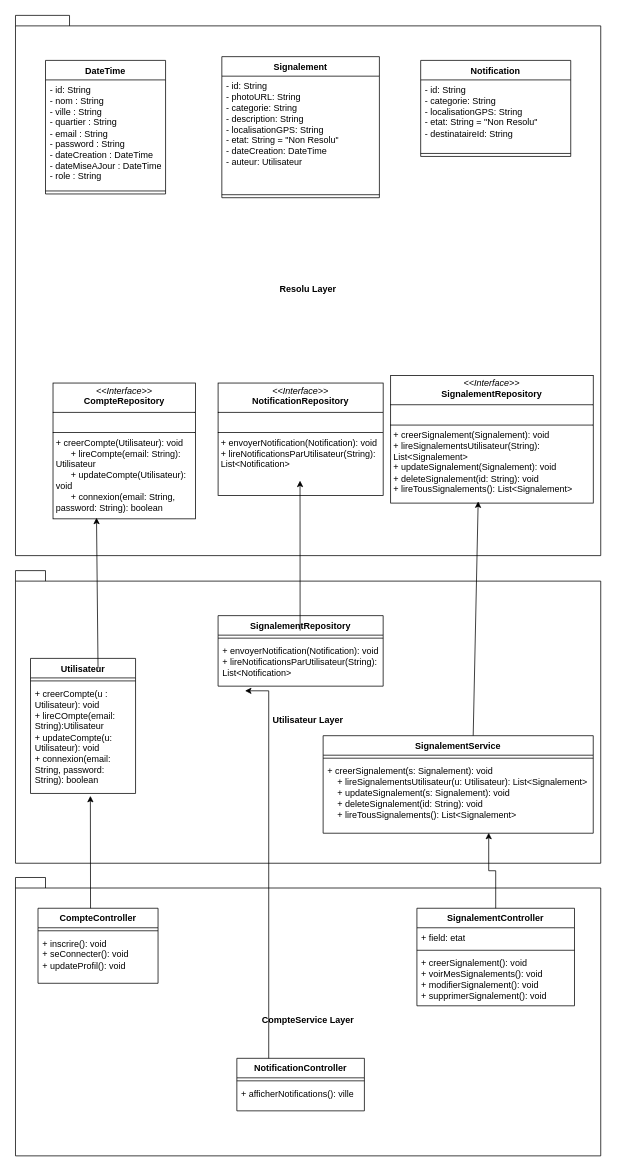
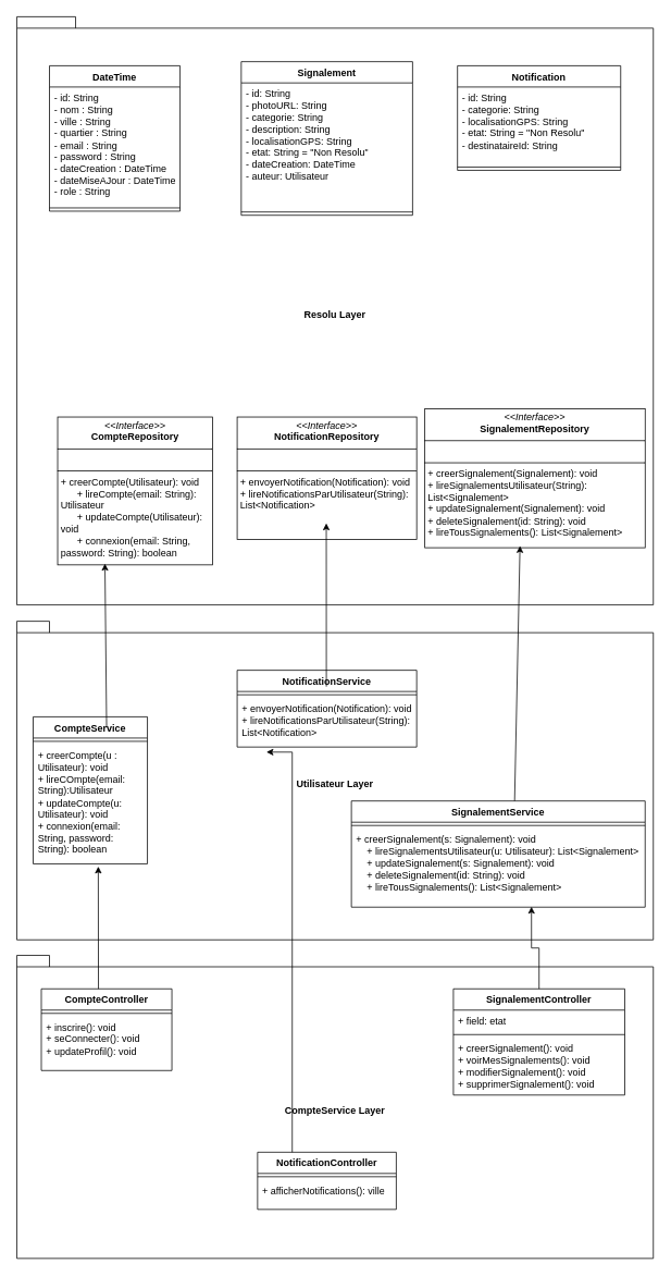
  <mxCell id="0" />
  <mxCell id="1" parent="0" />
  <mxCell id="2" value="Resolu Layer" style="shape=folder;fontStyle=1;spacingTop=10;tabWidth=40;tabHeight=14;tabPosition=left;html=1;whiteSpace=wrap;" vertex="1" parent="1"><mxGeometry x="20" y="20" width="780" height="720" as="geometry" /></mxCell>
  <mxCell id="3" value="DateTime" style="swimlane;fontStyle=1;align=center;verticalAlign=top;childLayout=stackLayout;horizontal=1;startSize=26;horizontalStack=0;resizeParent=1;resizeParentMax=0;resizeLast=0;collapsible=1;marginBottom=0;whiteSpace=wrap;html=1;" vertex="1" parent="1"><mxGeometry x="60" y="80" width="160" height="178" as="geometry" /></mxCell>
  <mxCell id="4" value="- id: String&lt;div&gt;- nom : String&lt;/div&gt;&lt;div&gt;- ville : String&lt;/div&gt;&lt;div&gt;- quartier : String&lt;/div&gt;&lt;div&gt;- email : String&lt;/div&gt;&lt;div&gt;- password : String&lt;/div&gt;&lt;div&gt;- dateCreation : DateTime&lt;/div&gt;&lt;div&gt;- dateMiseAJour : DateTime&lt;/div&gt;&lt;div&gt;- role : String&lt;/div&gt;" style="text;strokeColor=none;fillColor=none;align=left;verticalAlign=top;spacingLeft=4;spacingRight=4;overflow=hidden;rotatable=0;points=[[0,0.5],[1,0.5]];portConstraint=eastwest;whiteSpace=wrap;html=1;" vertex="1" parent="3"><mxGeometry y="26" width="160" height="144" as="geometry" /></mxCell>
  <mxCell id="5" value="" style="line;strokeWidth=1;fillColor=none;align=left;verticalAlign=middle;spacingTop=-1;spacingLeft=3;spacingRight=3;rotatable=0;labelPosition=right;points=[];portConstraint=eastwest;strokeColor=inherit;" vertex="1" parent="3"><mxGeometry y="170" width="160" height="8" as="geometry" /></mxCell>
  <mxCell id="6" value="Signalement" style="swimlane;fontStyle=1;align=center;verticalAlign=top;childLayout=stackLayout;horizontal=1;startSize=26;horizontalStack=0;resizeParent=1;resizeParentMax=0;resizeLast=0;collapsible=1;marginBottom=0;whiteSpace=wrap;html=1;" vertex="1" parent="1"><mxGeometry x="295" y="75" width="210" height="188" as="geometry" /></mxCell>
  <mxCell id="7" value="&lt;div&gt;- id: String&lt;/div&gt;&lt;div&gt;- photoURL: String&lt;/div&gt;&lt;div&gt;- categorie: String&lt;/div&gt;&lt;div&gt;- description: String&lt;/div&gt;&lt;div&gt;- localisationGPS: String&lt;/div&gt;&lt;div&gt;- etat: String = &quot;Non Resolu&quot;&lt;/div&gt;&lt;div&gt;&lt;span style=&quot;background-color: transparent; color: light-dark(rgb(0, 0, 0), rgb(255, 255, 255));&quot;&gt;- dateCreation: DateTime&lt;/span&gt;&lt;/div&gt;&lt;div&gt;- auteur: Utilisateur&lt;/div&gt;" style="text;strokeColor=none;fillColor=none;align=left;verticalAlign=top;spacingLeft=4;spacingRight=4;overflow=hidden;rotatable=0;points=[[0,0.5],[1,0.5]];portConstraint=eastwest;whiteSpace=wrap;html=1;" vertex="1" parent="6"><mxGeometry y="26" width="210" height="154" as="geometry" /></mxCell>
  <mxCell id="8" value="" style="line;strokeWidth=1;fillColor=none;align=left;verticalAlign=middle;spacingTop=-1;spacingLeft=3;spacingRight=3;rotatable=0;labelPosition=right;points=[];portConstraint=eastwest;strokeColor=inherit;" vertex="1" parent="6"><mxGeometry y="180" width="210" height="8" as="geometry" /></mxCell>
  <mxCell id="9" value="&lt;p style=&quot;margin:0px;margin-top:4px;text-align:center;&quot;&gt;&lt;i&gt;&amp;lt;&amp;lt;Interface&amp;gt;&amp;gt;&lt;/i&gt;&lt;br&gt;&lt;b&gt;CompteRepository&lt;/b&gt;&lt;/p&gt;&lt;hr size=&quot;1&quot; style=&quot;border-style:solid;&quot;&gt;&lt;p style=&quot;margin:0px;margin-left:4px;&quot;&gt;&lt;br&gt;&lt;/p&gt;&lt;hr size=&quot;1&quot; style=&quot;border-style:solid;&quot;&gt;&lt;p style=&quot;margin:0px;margin-left:4px;&quot;&gt;+ creerCompte(Utilisateur): void&lt;/p&gt;&lt;p style=&quot;margin:0px;margin-left:4px;&quot;&gt;&amp;nbsp; &amp;nbsp; &amp;nbsp; + lireCompte(email: String): Utilisateur&lt;/p&gt;&lt;p style=&quot;margin:0px;margin-left:4px;&quot;&gt;&amp;nbsp; &amp;nbsp; &amp;nbsp; + updateCompte(Utilisateur): void&lt;/p&gt;&lt;p style=&quot;margin:0px;margin-left:4px;&quot;&gt;&amp;nbsp; &amp;nbsp; &amp;nbsp; + connexion(email: String, password: String): boolean&lt;/p&gt;" style="verticalAlign=top;align=left;overflow=fill;html=1;whiteSpace=wrap;" vertex="1" parent="1"><mxGeometry x="70" y="510" width="190" height="181" as="geometry" /></mxCell>
  <mxCell id="10" value="Notification" style="swimlane;fontStyle=1;align=center;verticalAlign=top;childLayout=stackLayout;horizontal=1;startSize=26;horizontalStack=0;resizeParent=1;resizeParentMax=0;resizeLast=0;collapsible=1;marginBottom=0;whiteSpace=wrap;html=1;" vertex="1" parent="1"><mxGeometry x="560" y="80" width="200" height="128" as="geometry" /></mxCell>
  <mxCell id="11" value="&lt;div&gt;- id: String&lt;/div&gt;&lt;div&gt;- categorie: String&lt;/div&gt;&lt;div&gt;- localisationGPS: String&lt;/div&gt;&lt;div&gt;- etat: String = &quot;Non Resolu&quot;&lt;/div&gt;&lt;div&gt;- destinataireId: String&lt;/div&gt;" style="text;strokeColor=none;fillColor=none;align=left;verticalAlign=top;spacingLeft=4;spacingRight=4;overflow=hidden;rotatable=0;points=[[0,0.5],[1,0.5]];portConstraint=eastwest;whiteSpace=wrap;html=1;" vertex="1" parent="10"><mxGeometry y="26" width="200" height="94" as="geometry" /></mxCell>
  <mxCell id="12" value="" style="line;strokeWidth=1;fillColor=none;align=left;verticalAlign=middle;spacingTop=-1;spacingLeft=3;spacingRight=3;rotatable=0;labelPosition=right;points=[];portConstraint=eastwest;strokeColor=inherit;" vertex="1" parent="10"><mxGeometry y="120" width="200" height="8" as="geometry" /></mxCell>
  <mxCell id="13" value="&lt;p style=&quot;margin:0px;margin-top:4px;text-align:center;&quot;&gt;&lt;i&gt;&amp;lt;&amp;lt;Interface&amp;gt;&amp;gt;&lt;/i&gt;&lt;br&gt;&lt;b&gt;NotificationRepository&lt;/b&gt;&lt;/p&gt;&lt;hr size=&quot;1&quot; style=&quot;border-style:solid;&quot;&gt;&lt;p style=&quot;margin:0px;margin-left:4px;&quot;&gt;&lt;br&gt;&lt;/p&gt;&lt;hr size=&quot;1&quot; style=&quot;border-style:solid;&quot;&gt;&lt;p style=&quot;margin:0px;margin-left:4px;&quot;&gt;+ envoyerNotification(Notification): void&lt;/p&gt;&lt;p style=&quot;margin:0px;margin-left:4px;&quot;&gt;+ lireNotificationsParUtilisateur(String): List&amp;lt;Notification&amp;gt;&lt;/p&gt;" style="verticalAlign=top;align=left;overflow=fill;html=1;whiteSpace=wrap;" vertex="1" parent="1"><mxGeometry x="290" y="510" width="220" height="150" as="geometry" /></mxCell>
  <mxCell id="14" value="Utilisateur Layer" style="shape=folder;fontStyle=1;spacingTop=10;tabWidth=40;tabHeight=14;tabPosition=left;html=1;whiteSpace=wrap;" vertex="1" parent="1"><mxGeometry x="20" y="760" width="780" height="390" as="geometry" /></mxCell>
- <mxCell id="15" value="Utilisateur" style="swimlane;fontStyle=1;align=center;verticalAlign=top;childLayout=stackLayout;horizontal=1;startSize=26;horizontalStack=0;resizeParent=1;resizeParentMax=0;resizeLast=0;collapsible=1;marginBottom=0;whiteSpace=wrap;html=1;" vertex="1" parent="1"><mxGeometry x="40" y="877" width="140" height="180" as="geometry" /></mxCell>
+ <mxCell id="15" value="CompteService" style="swimlane;fontStyle=1;align=center;verticalAlign=top;childLayout=stackLayout;horizontal=1;startSize=26;horizontalStack=0;resizeParent=1;resizeParentMax=0;resizeLast=0;collapsible=1;marginBottom=0;whiteSpace=wrap;html=1;" vertex="1" parent="1"><mxGeometry x="40" y="877" width="140" height="180" as="geometry" /></mxCell>
  <mxCell id="16" value="" style="line;strokeWidth=1;fillColor=none;align=left;verticalAlign=middle;spacingTop=-1;spacingLeft=3;spacingRight=3;rotatable=0;labelPosition=right;points=[];portConstraint=eastwest;strokeColor=inherit;" vertex="1" parent="15"><mxGeometry y="26" width="140" height="8" as="geometry" /></mxCell>
  <mxCell id="17" value="+ creerCompte(u : Utilisateur): void&lt;div&gt;+ lireCOmpte(email: String):Utilisateur&lt;/div&gt;&lt;div&gt;+ updateCompte(u: Utilisateur): void&lt;/div&gt;&lt;div&gt;+ connexion(email: String, password: String): boolean&lt;/div&gt;" style="text;strokeColor=none;fillColor=none;align=left;verticalAlign=top;spacingLeft=4;spacingRight=4;overflow=hidden;rotatable=0;points=[[0,0.5],[1,0.5]];portConstraint=eastwest;whiteSpace=wrap;html=1;" vertex="1" parent="15"><mxGeometry y="34" width="140" height="146" as="geometry" /></mxCell>
  <mxCell id="18" value="&lt;p style=&quot;margin:0px;margin-top:4px;text-align:center;&quot;&gt;&lt;i&gt;&amp;lt;&amp;lt;Interface&amp;gt;&amp;gt;&lt;/i&gt;&lt;br&gt;&lt;b&gt;SignalementRepository&lt;/b&gt;&lt;/p&gt;&lt;hr size=&quot;1&quot; style=&quot;border-style:solid;&quot;&gt;&lt;p style=&quot;margin:0px;margin-left:4px;&quot;&gt;&lt;br&gt;&lt;/p&gt;&lt;hr size=&quot;1&quot; style=&quot;border-style:solid;&quot;&gt;&lt;p style=&quot;margin:0px;margin-left:4px;&quot;&gt;+ creerSignalement(Signalement): void&lt;/p&gt;&lt;p style=&quot;margin:0px;margin-left:4px;&quot;&gt;+ lireSignalementsUtilisateur(String): List&amp;lt;Signalement&amp;gt;&lt;/p&gt;&lt;p style=&quot;margin:0px;margin-left:4px;&quot;&gt;+ updateSignalement(Signalement): void&lt;/p&gt;&lt;p style=&quot;margin:0px;margin-left:4px;&quot;&gt;+ deleteSignalement(id: String): void&lt;/p&gt;&lt;p style=&quot;margin:0px;margin-left:4px;&quot;&gt;+ lireTousSignalements(): List&amp;lt;Signalement&amp;gt;&lt;/p&gt;" style="verticalAlign=top;align=left;overflow=fill;html=1;whiteSpace=wrap;" vertex="1" parent="1"><mxGeometry x="520" y="500" width="270" height="170" as="geometry" /></mxCell>
  <mxCell id="19" value="SignalementService" style="swimlane;fontStyle=1;align=center;verticalAlign=top;childLayout=stackLayout;horizontal=1;startSize=26;horizontalStack=0;resizeParent=1;resizeParentMax=0;resizeLast=0;collapsible=1;marginBottom=0;whiteSpace=wrap;html=1;" vertex="1" parent="1"><mxGeometry x="430" y="980" width="360" height="130" as="geometry" /></mxCell>
  <mxCell id="20" value="" style="line;strokeWidth=1;fillColor=none;align=left;verticalAlign=middle;spacingTop=-1;spacingLeft=3;spacingRight=3;rotatable=0;labelPosition=right;points=[];portConstraint=eastwest;strokeColor=inherit;" vertex="1" parent="19"><mxGeometry y="26" width="360" height="8" as="geometry" /></mxCell>
  <mxCell id="21" value="&lt;div&gt;+ creerSignalement(s: Signalement): void&lt;/div&gt;&lt;div&gt;&amp;nbsp; &amp;nbsp; + lireSignalementsUtilisateur(u: Utilisateur): List&amp;lt;Signalement&amp;gt;&lt;/div&gt;&lt;div&gt;&amp;nbsp; &amp;nbsp; + updateSignalement(s: Signalement): void&lt;/div&gt;&lt;div&gt;&amp;nbsp; &amp;nbsp; + deleteSignalement(id: String): void&lt;/div&gt;&lt;div&gt;&amp;nbsp; &amp;nbsp; + lireTousSignalements(): List&amp;lt;Signalement&amp;gt;&lt;/div&gt;" style="text;strokeColor=none;fillColor=none;align=left;verticalAlign=top;spacingLeft=4;spacingRight=4;overflow=hidden;rotatable=0;points=[[0,0.5],[1,0.5]];portConstraint=eastwest;whiteSpace=wrap;html=1;" vertex="1" parent="19"><mxGeometry y="34" width="360" height="96" as="geometry" /></mxCell>
- <mxCell id="22" value="SignalementRepository" style="swimlane;fontStyle=1;align=center;verticalAlign=top;childLayout=stackLayout;horizontal=1;startSize=26;horizontalStack=0;resizeParent=1;resizeParentMax=0;resizeLast=0;collapsible=1;marginBottom=0;whiteSpace=wrap;html=1;" vertex="1" parent="1"><mxGeometry x="290" y="820" width="220" height="94" as="geometry" /></mxCell>
+ <mxCell id="22" value="NotificationService" style="swimlane;fontStyle=1;align=center;verticalAlign=top;childLayout=stackLayout;horizontal=1;startSize=26;horizontalStack=0;resizeParent=1;resizeParentMax=0;resizeLast=0;collapsible=1;marginBottom=0;whiteSpace=wrap;html=1;" vertex="1" parent="1"><mxGeometry x="290" y="820" width="220" height="94" as="geometry" /></mxCell>
  <mxCell id="23" value="" style="line;strokeWidth=1;fillColor=none;align=left;verticalAlign=middle;spacingTop=-1;spacingLeft=3;spacingRight=3;rotatable=0;labelPosition=right;points=[];portConstraint=eastwest;strokeColor=inherit;" vertex="1" parent="22"><mxGeometry y="26" width="220" height="8" as="geometry" /></mxCell>
  <mxCell id="24" value="&lt;div&gt;+ envoyerNotification(Notification): void&lt;/div&gt;&lt;div&gt;+ lireNotificationsParUtilisateur(String): List&amp;lt;Notification&amp;gt;&lt;/div&gt;" style="text;strokeColor=none;fillColor=none;align=left;verticalAlign=top;spacingLeft=4;spacingRight=4;overflow=hidden;rotatable=0;points=[[0,0.5],[1,0.5]];portConstraint=eastwest;whiteSpace=wrap;html=1;" vertex="1" parent="22"><mxGeometry y="34" width="220" height="60" as="geometry" /></mxCell>
  <mxCell id="25" value="CompteService Layer" style="shape=folder;fontStyle=1;spacingTop=10;tabWidth=40;tabHeight=14;tabPosition=left;html=1;whiteSpace=wrap;" vertex="1" parent="1"><mxGeometry x="20" y="1169" width="780" height="371" as="geometry" /></mxCell>
  <mxCell id="26" value="CompteController" style="swimlane;fontStyle=1;align=center;verticalAlign=top;childLayout=stackLayout;horizontal=1;startSize=26;horizontalStack=0;resizeParent=1;resizeParentMax=0;resizeLast=0;collapsible=1;marginBottom=0;whiteSpace=wrap;html=1;" vertex="1" parent="1"><mxGeometry x="50" y="1210" width="160" height="100" as="geometry" /></mxCell>
  <mxCell id="27" value="" style="line;strokeWidth=1;fillColor=none;align=left;verticalAlign=middle;spacingTop=-1;spacingLeft=3;spacingRight=3;rotatable=0;labelPosition=right;points=[];portConstraint=eastwest;strokeColor=inherit;" vertex="1" parent="26"><mxGeometry y="26" width="160" height="8" as="geometry" /></mxCell>
  <mxCell id="28" value="&lt;div&gt;+ inscrire(): void&lt;/div&gt;&lt;div&gt;+ seConnecter(): void&lt;/div&gt;&lt;div&gt;+ updateProfil(): void&lt;/div&gt;" style="text;strokeColor=none;fillColor=none;align=left;verticalAlign=top;spacingLeft=4;spacingRight=4;overflow=hidden;rotatable=0;points=[[0,0.5],[1,0.5]];portConstraint=eastwest;whiteSpace=wrap;html=1;" vertex="1" parent="26"><mxGeometry y="34" width="160" height="66" as="geometry" /></mxCell>
  <mxCell id="29" value="SignalementController" style="swimlane;fontStyle=1;align=center;verticalAlign=top;childLayout=stackLayout;horizontal=1;startSize=26;horizontalStack=0;resizeParent=1;resizeParentMax=0;resizeLast=0;collapsible=1;marginBottom=0;whiteSpace=wrap;html=1;" vertex="1" parent="1"><mxGeometry x="555" y="1210" width="210" height="130" as="geometry" /></mxCell>
  <mxCell id="30" value="+ field: etat" style="text;strokeColor=none;fillColor=none;align=left;verticalAlign=top;spacingLeft=4;spacingRight=4;overflow=hidden;rotatable=0;points=[[0,0.5],[1,0.5]];portConstraint=eastwest;whiteSpace=wrap;html=1;" vertex="1" parent="29"><mxGeometry y="26" width="210" height="26" as="geometry" /></mxCell>
  <mxCell id="31" value="" style="line;strokeWidth=1;fillColor=none;align=left;verticalAlign=middle;spacingTop=-1;spacingLeft=3;spacingRight=3;rotatable=0;labelPosition=right;points=[];portConstraint=eastwest;strokeColor=inherit;" vertex="1" parent="29"><mxGeometry y="52" width="210" height="8" as="geometry" /></mxCell>
  <mxCell id="32" value="&lt;div&gt;+ creerSignalement(): void&lt;/div&gt;&lt;div&gt;+ voirMesSignalements(): void&lt;/div&gt;&lt;div&gt;+ modifierSignalement(): void&lt;/div&gt;&lt;div&gt;+ supprimerSignalement(): void&lt;/div&gt;" style="text;strokeColor=none;fillColor=none;align=left;verticalAlign=top;spacingLeft=4;spacingRight=4;overflow=hidden;rotatable=0;points=[[0,0.5],[1,0.5]];portConstraint=eastwest;whiteSpace=wrap;html=1;" vertex="1" parent="29"><mxGeometry y="60" width="210" height="70" as="geometry" /></mxCell>
  <mxCell id="33" value="NotificationController" style="swimlane;fontStyle=1;align=center;verticalAlign=top;childLayout=stackLayout;horizontal=1;startSize=26;horizontalStack=0;resizeParent=1;resizeParentMax=0;resizeLast=0;collapsible=1;marginBottom=0;whiteSpace=wrap;html=1;" vertex="1" parent="1"><mxGeometry x="315" y="1410" width="170" height="70" as="geometry" /></mxCell>
  <mxCell id="34" value="" style="line;strokeWidth=1;fillColor=none;align=left;verticalAlign=middle;spacingTop=-1;spacingLeft=3;spacingRight=3;rotatable=0;labelPosition=right;points=[];portConstraint=eastwest;strokeColor=inherit;" vertex="1" parent="33"><mxGeometry y="26" width="170" height="8" as="geometry" /></mxCell>
  <mxCell id="35" value="&lt;div&gt;+ afficherNotifications(): ville&lt;/div&gt;&lt;div&gt;&lt;br&gt;&lt;/div&gt;" style="text;strokeColor=none;fillColor=none;align=left;verticalAlign=top;spacingLeft=4;spacingRight=4;overflow=hidden;rotatable=0;points=[[0,0.5],[1,0.5]];portConstraint=eastwest;whiteSpace=wrap;html=1;" vertex="1" parent="33"><mxGeometry y="34" width="170" height="36" as="geometry" /></mxCell>
  <mxCell id="36" value="" style="endArrow=classic;html=1;rounded=0;entryX=0.305;entryY=0.992;entryDx=0;entryDy=0;entryPerimeter=0;" edge="1" parent="1" target="9"><mxGeometry width="50" height="50" relative="1" as="geometry"><mxPoint x="130" y="890" as="sourcePoint" /><mxPoint x="180" y="840" as="targetPoint" /></mxGeometry></mxCell>
  <mxCell id="37" value="" style="endArrow=classic;html=1;rounded=0;entryX=0.432;entryY=0.987;entryDx=0;entryDy=0;entryPerimeter=0;" edge="1" parent="1" target="18"><mxGeometry width="50" height="50" relative="1" as="geometry"><mxPoint x="630" y="980" as="sourcePoint" /><mxPoint x="643.913" y="900" as="targetPoint" /></mxGeometry></mxCell>
  <mxCell id="38" value="" style="endArrow=classic;html=1;rounded=0;entryX=0.636;entryY=0.867;entryDx=0;entryDy=0;entryPerimeter=0;" edge="1" parent="1"><mxGeometry width="50" height="50" relative="1" as="geometry"><mxPoint x="399.31" y="840" as="sourcePoint" /><mxPoint x="399.23" y="640.05" as="targetPoint" /></mxGeometry></mxCell>
  <mxCell id="39" value="" style="endArrow=classic;html=1;rounded=0;entryX=0.57;entryY=1.022;entryDx=0;entryDy=0;entryPerimeter=0;" edge="1" parent="1" target="17"><mxGeometry width="50" height="50" relative="1" as="geometry"><mxPoint x="120" y="1210" as="sourcePoint" /><mxPoint x="170" y="1160" as="targetPoint" /></mxGeometry></mxCell>
  <mxCell id="40" style="edgeStyle=orthogonalEdgeStyle;rounded=0;orthogonalLoop=1;jettySize=auto;html=1;exitX=0.25;exitY=0;exitDx=0;exitDy=0;entryX=0.163;entryY=1.103;entryDx=0;entryDy=0;entryPerimeter=0;" edge="1" parent="1" source="33" target="24"><mxGeometry relative="1" as="geometry"><Array as="points"><mxPoint x="357" y="920" /></Array></mxGeometry></mxCell>
  <mxCell id="41" style="edgeStyle=orthogonalEdgeStyle;rounded=0;orthogonalLoop=1;jettySize=auto;html=1;exitX=0.5;exitY=0;exitDx=0;exitDy=0;entryX=0.613;entryY=0.994;entryDx=0;entryDy=0;entryPerimeter=0;" edge="1" parent="1" source="29" target="21"><mxGeometry relative="1" as="geometry" /></mxCell>
